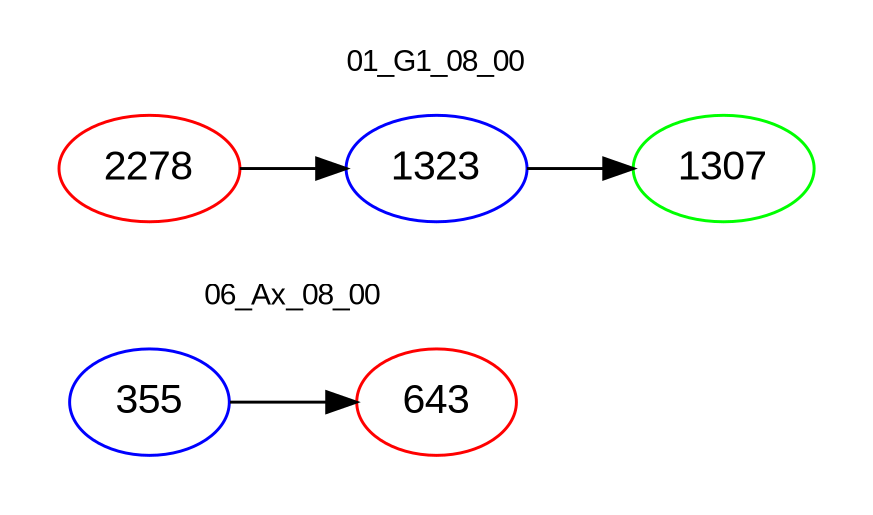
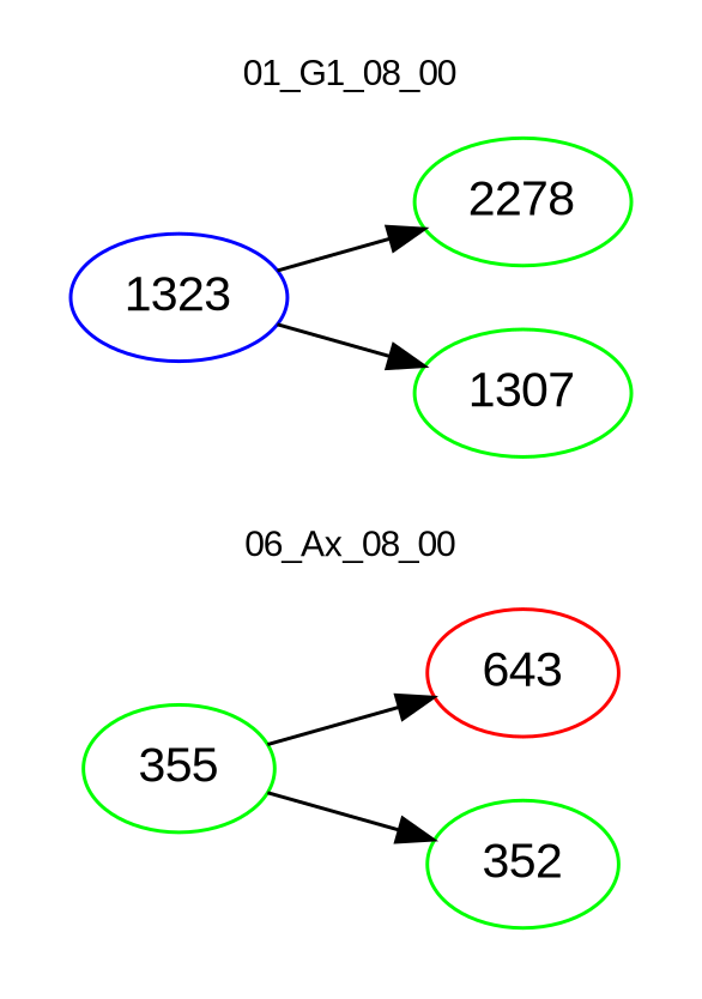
  digraph {
    fontname="Liberation Sans"
    rankdir=LR
    node [color=blue fontname="Liberation Sans"]
    edge [color=black fontname="Liberation Sans"]
-   n1 [label=355]
+   n1 [color=green label=355]
+   n2 [color=green label=352]
    n3 [color=red label=643]
    n4 [label=1323]
    n5 [color=green label=1307]
-   n6 [color=red label=2278]
+   n6 [color=green label=2278]
    subgraph cluster_1 {
      color=white
      fontsize=10
      label="06_Ax_08_00"
      n1
+     n2
      n3
    }
    subgraph cluster_2 {
      color=white
      fontsize=10
      label="01_G1_08_00"
      n4
      n5
      n6
    }
+   n1 -> n2
    n1 -> n3
    n4 -> n5
-   n6 -> n4
+   n4 -> n6
  }
